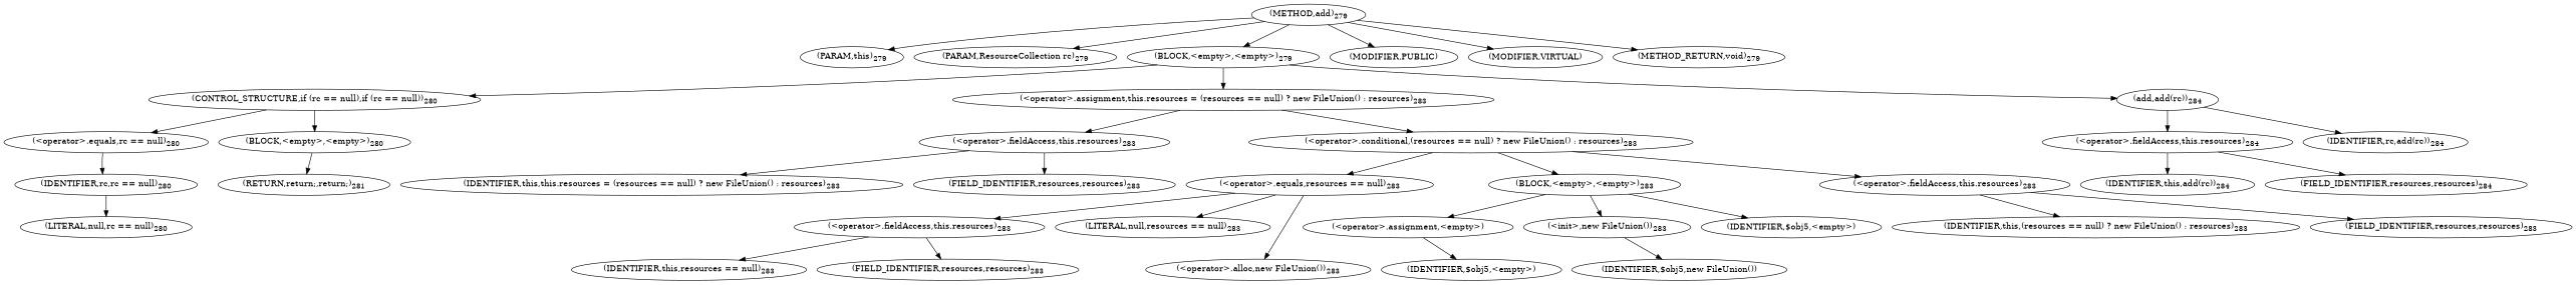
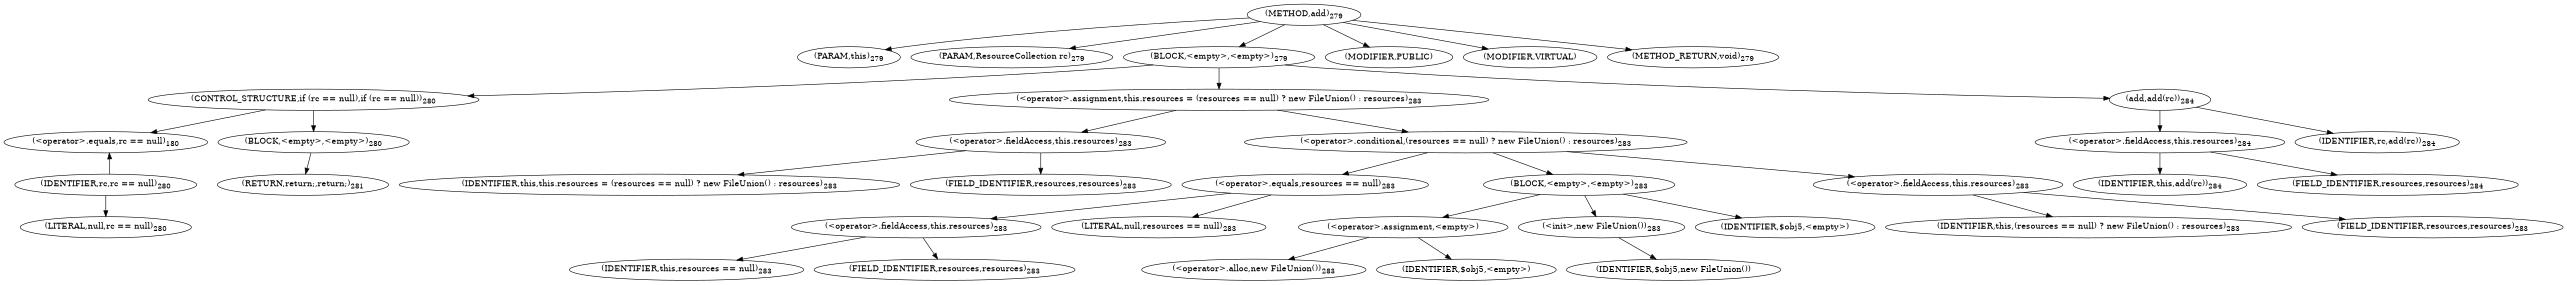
  digraph {
    n1 [label=<(METHOD,add)<SUB>279</SUB>>]
    n2 [label=<(PARAM,this)<SUB>279</SUB>>]
    n3 [label=<(PARAM,ResourceCollection rc)<SUB>279</SUB>>]
    n4 [label=<(BLOCK,&lt;empty&gt;,&lt;empty&gt;)<SUB>279</SUB>>]
    n5 [label=<(MODIFIER,PUBLIC)>]
    n6 [label=<(MODIFIER,VIRTUAL)>]
    n7 [label=<(METHOD_RETURN,void)<SUB>279</SUB>>]
    n8 [label=<(CONTROL_STRUCTURE,if (rc == null),if (rc == null))<SUB>280</SUB>>]
    n9 [label=<(&lt;operator&gt;.assignment,this.resources = (resources == null) ? new FileUnion() : resources)<SUB>283</SUB>>]
    n10 [label=<(add,add(rc))<SUB>284</SUB>>]
-   n11 [label=<(&lt;operator&gt;.equals,rc == null)<SUB>280</SUB>>]
+   n11 [label=<(&lt;operator&gt;.equals,rc == null)<SUB>180</SUB>>]
    n12 [label=<(BLOCK,&lt;empty&gt;,&lt;empty&gt;)<SUB>280</SUB>>]
    n13 [label=<(&lt;operator&gt;.fieldAccess,this.resources)<SUB>283</SUB>>]
    n14 [label=<(&lt;operator&gt;.conditional,(resources == null) ? new FileUnion() : resources)<SUB>283</SUB>>]
    n15 [label=<(&lt;operator&gt;.fieldAccess,this.resources)<SUB>284</SUB>>]
    n16 [label=<(IDENTIFIER,rc,add(rc))<SUB>284</SUB>>]
    n17 [label=<(IDENTIFIER,rc,rc == null)<SUB>280</SUB>>]
    n18 [label=<(RETURN,return;,return;)<SUB>281</SUB>>]
    n19 [label=<(LITERAL,null,rc == null)<SUB>280</SUB>>]
    n20 [label=<(IDENTIFIER,this,this.resources = (resources == null) ? new FileUnion() : resources)<SUB>283</SUB>>]
    n21 [label=<(FIELD_IDENTIFIER,resources,resources)<SUB>283</SUB>>]
    n22 [label=<(&lt;operator&gt;.equals,resources == null)<SUB>283</SUB>>]
    n23 [label=<(BLOCK,&lt;empty&gt;,&lt;empty&gt;)<SUB>283</SUB>>]
    n24 [label=<(&lt;operator&gt;.fieldAccess,this.resources)<SUB>283</SUB>>]
    n25 [label=<(&lt;operator&gt;.fieldAccess,this.resources)<SUB>283</SUB>>]
    n26 [label=<(LITERAL,null,resources == null)<SUB>283</SUB>>]
    n27 [label=<(&lt;operator&gt;.assignment,&lt;empty&gt;)>]
    n28 [label=<(&lt;init&gt;,new FileUnion())<SUB>283</SUB>>]
    n29 [label=<(IDENTIFIER,$obj5,&lt;empty&gt;)>]
    n30 [label=<(IDENTIFIER,this,(resources == null) ? new FileUnion() : resources)<SUB>283</SUB>>]
    n31 [label=<(FIELD_IDENTIFIER,resources,resources)<SUB>283</SUB>>]
    n32 [label=<(IDENTIFIER,this,resources == null)<SUB>283</SUB>>]
    n33 [label=<(FIELD_IDENTIFIER,resources,resources)<SUB>283</SUB>>]
    n34 [label=<(IDENTIFIER,$obj5,&lt;empty&gt;)>]
    n35 [label=<(&lt;operator&gt;.alloc,new FileUnion())<SUB>283</SUB>>]
    n36 [label=<(IDENTIFIER,$obj5,new FileUnion())>]
    n37 [label=<(IDENTIFIER,this,add(rc))<SUB>284</SUB>>]
    n38 [label=<(FIELD_IDENTIFIER,resources,resources)<SUB>284</SUB>>]
    n1 -> n2
    n1 -> n3
    n1 -> n4
    n1 -> n5
    n1 -> n6
    n1 -> n7
    n4 -> n8
    n4 -> n9
    n4 -> n10
    n8 -> n11
    n8 -> n12
    n9 -> n13
    n9 -> n14
    n10 -> n15
    n10 -> n16
-   n11 -> n17
+   n17 -> n11
    n12 -> n18
    n13 -> n20
    n13 -> n21
    n14 -> n22
    n14 -> n23
    n14 -> n24
    n15 -> n37
    n15 -> n38
    n17 -> n19
    n22 -> n25
    n22 -> n26
    n23 -> n27
    n23 -> n28
    n23 -> n29
    n24 -> n30
    n24 -> n31
    n25 -> n32
    n25 -> n33
    n27 -> n34
-   n22 -> n35
+   n27 -> n35
    n28 -> n36
  }
